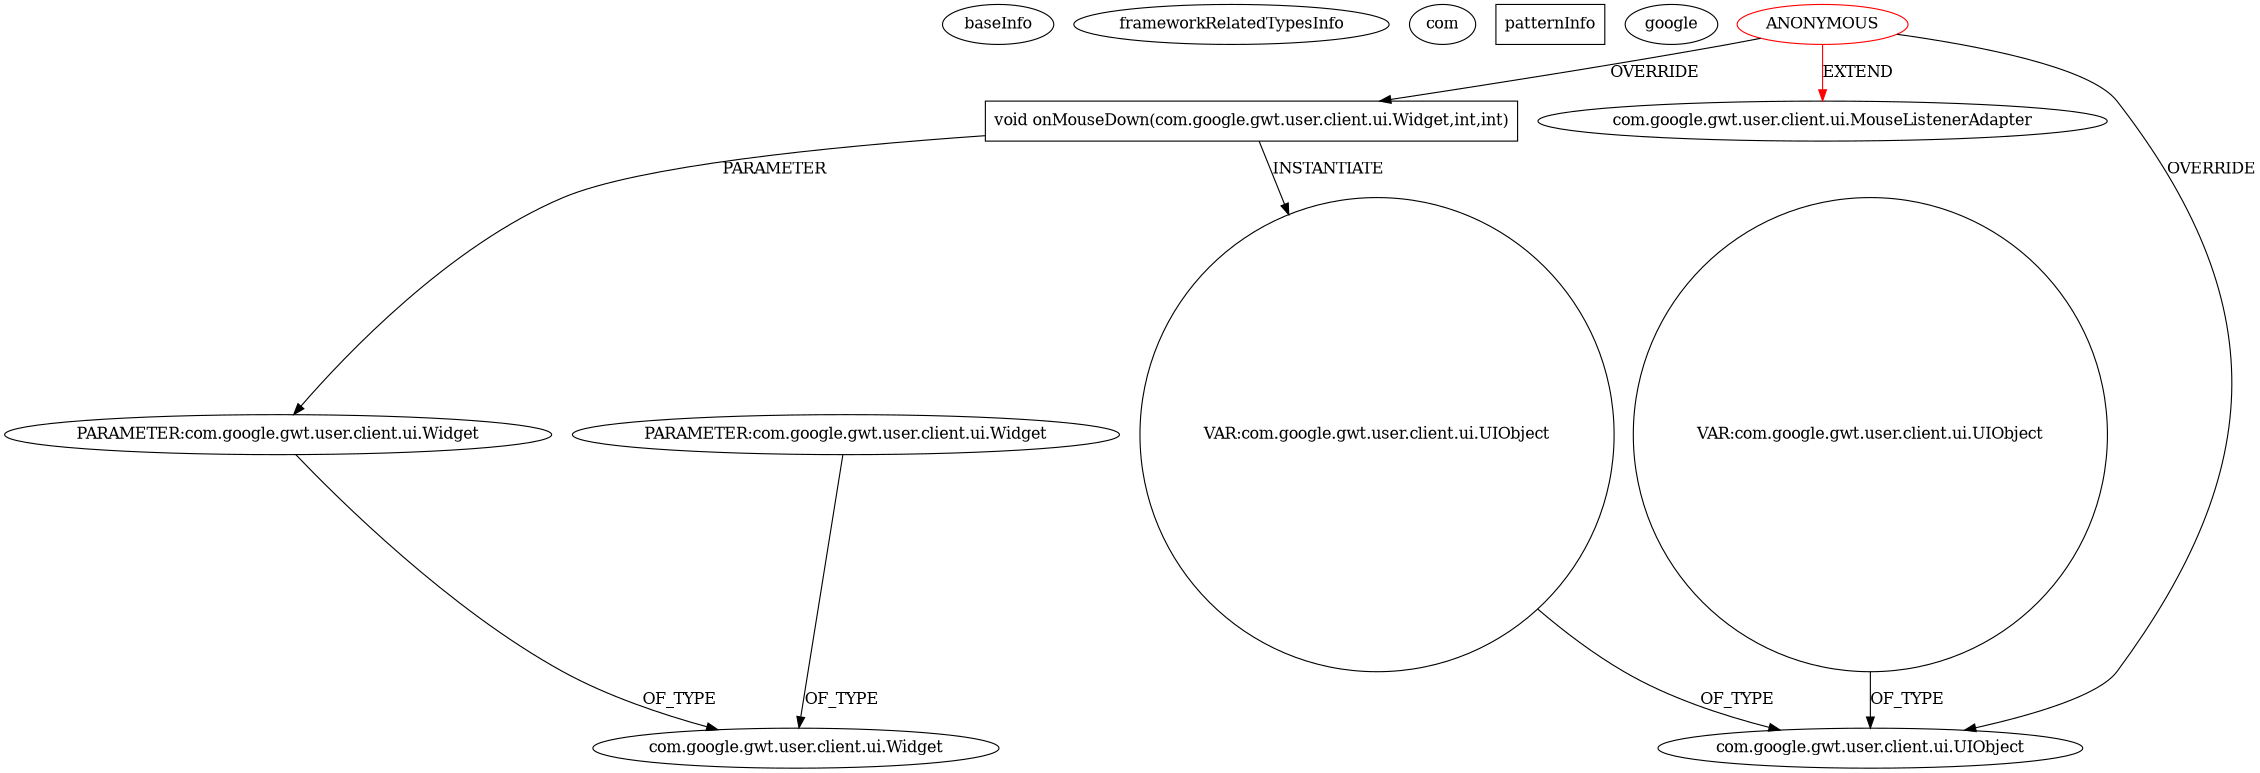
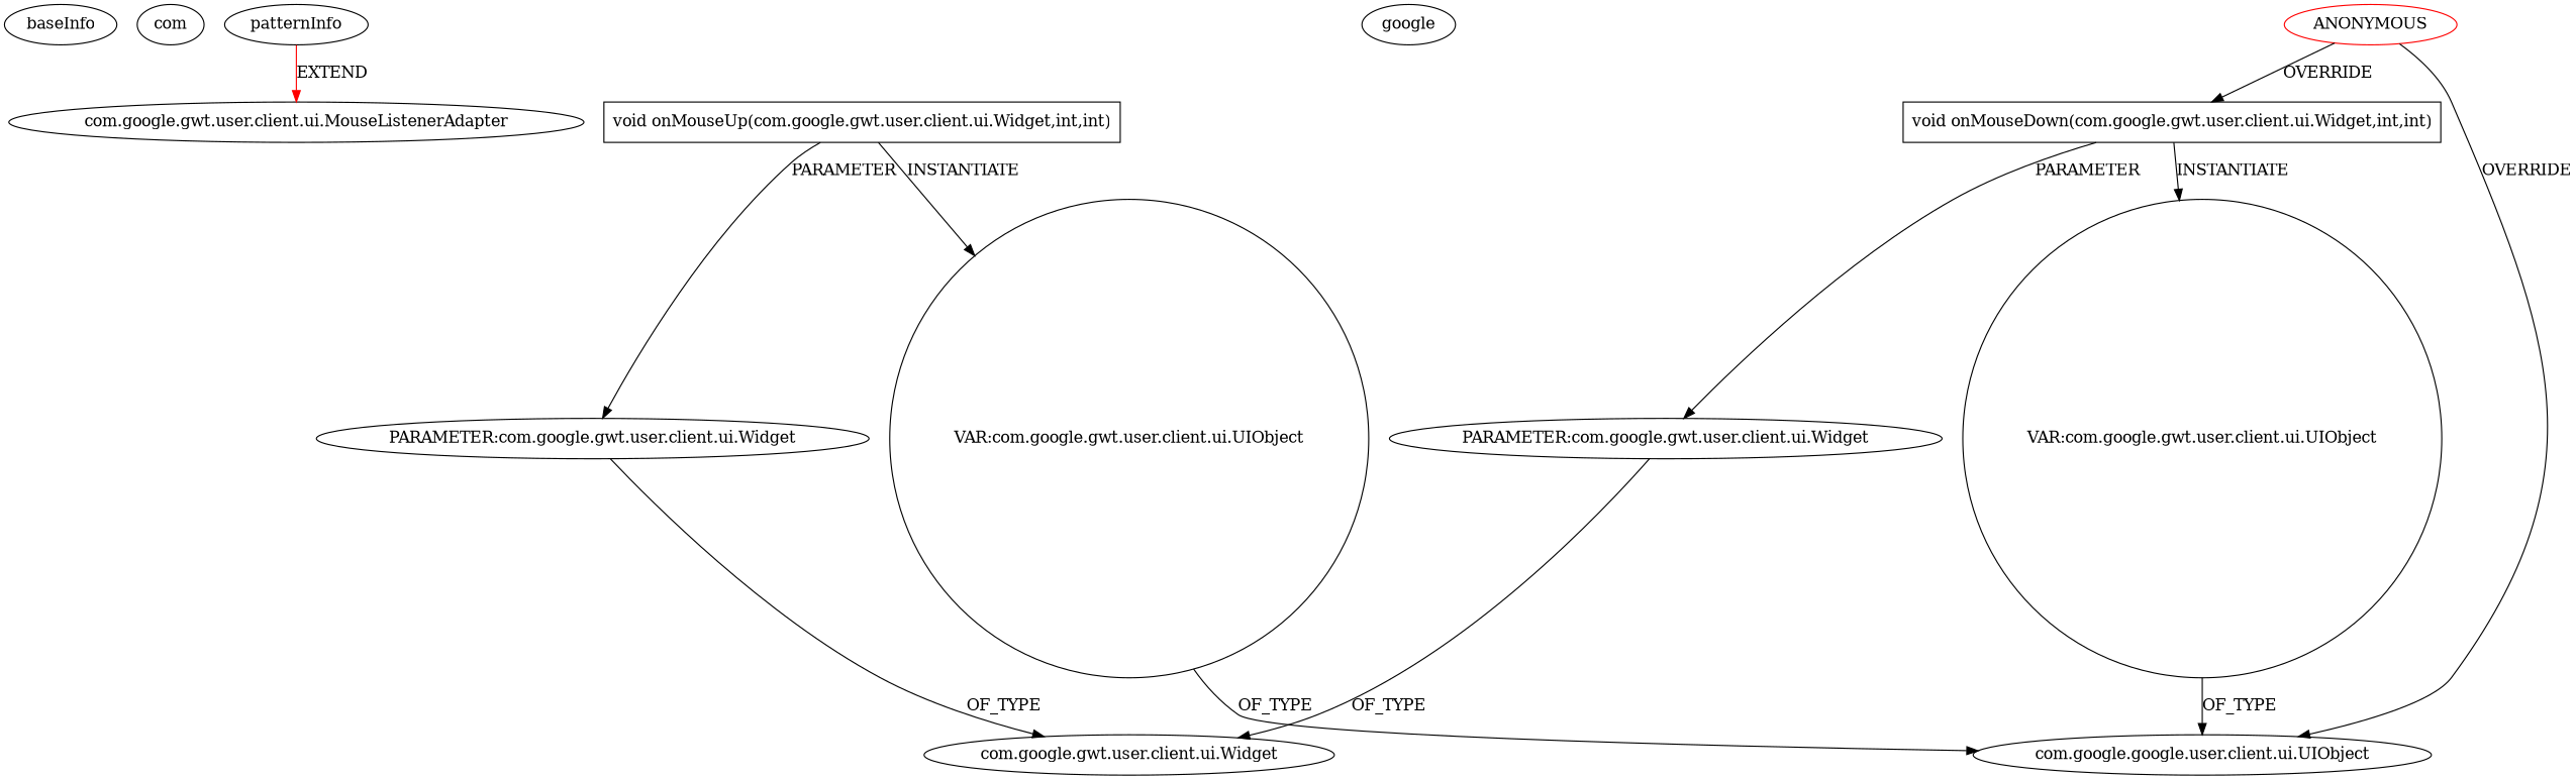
  digraph {
    node [isFrameworkType=false]
    baseInfo [category=pattern graphId=1591 isAnonymous=true possibleRelation=false isFrameworkType=""]
-   frameworkRelatedTypesInfo [0="com.google.gwt.user.client.ui.MouseListenerAdapter" isFrameworkType=""]
    n3 [label=com isFrameworkType=""]
-   patternInfo [frequency=2.0 patternRootClient=0 shape=box isFrameworkType=""]
+   patternInfo [frequency=2.0 patternRootClient=0 isFrameworkType=""]
    n5 [0="boscomonkey-gwt_raster_panel~/boscomonkey-gwt_raster_panel/gwt_raster_panel-master/src/com/boscomonkey/gwtraster/client/RasterPanel.java~RasterPanel~902" 1="hmiguellima-ugat~/hmiguellima-ugat/ugat-master/src/org/ucp/gwt/widgets/ImageButton.java~void ImageButton(java.lang.String)~2995" label=google isFrameworkType=""]
+   n6 [label="void onMouseUp(com.google.gwt.user.client.ui.Widget,int,int)" shape=box vertexType=OVERRIDING_METHOD_DECLARATION]
    n7 [label="PARAMETER:com.google.gwt.user.client.ui.Widget" vertexType=PARAMETER_DECLARATION]
    n8 [label="VAR:com.google.gwt.user.client.ui.UIObject" shape=circle vertexType=VARIABLE_EXPRESION]
    n9 [label="com.google.gwt.user.client.ui.Widget" vertexType=FRAMEWORK_CLASS_TYPE]
-   n10 [label="com.google.gwt.user.client.ui.UIObject" vertexType=FRAMEWORK_CLASS_TYPE]
+   n10 [label="com.google.google.user.client.ui.UIObject" vertexType=FRAMEWORK_CLASS_TYPE]
    n11 [color=red label=ANONYMOUS vertexType=ROOT_ANONYMOUS_DECLARATION]
    n12 [label="com.google.gwt.user.client.ui.MouseListenerAdapter" vertexType=FRAMEWORK_CLASS_TYPE]
    n13 [label="void onMouseDown(com.google.gwt.user.client.ui.Widget,int,int)" shape=box vertexType=OVERRIDING_METHOD_DECLARATION]
    n14 [label="VAR:com.google.gwt.user.client.ui.UIObject" shape=circle vertexType=VARIABLE_EXPRESION]
    n15 [label="PARAMETER:com.google.gwt.user.client.ui.Widget" vertexType=PARAMETER_DECLARATION]
+   n6 -> n7 [label=PARAMETER]
+   n6 -> n8 [label=INSTANTIATE]
    n7 -> n9 [label=OF_TYPE]
    n8 -> n10 [label=OF_TYPE]
    n11 -> n10 [label=OVERRIDE]
-   n11 -> n12 [color=red label=EXTEND]
+   patternInfo -> n12 [color=red label=EXTEND]
    n11 -> n13 [label=OVERRIDE]
    n13 -> n14 [label=INSTANTIATE]
    n13 -> n15 [label=PARAMETER]
    n14 -> n10 [label=OF_TYPE]
    n15 -> n9 [label=OF_TYPE]
  }
